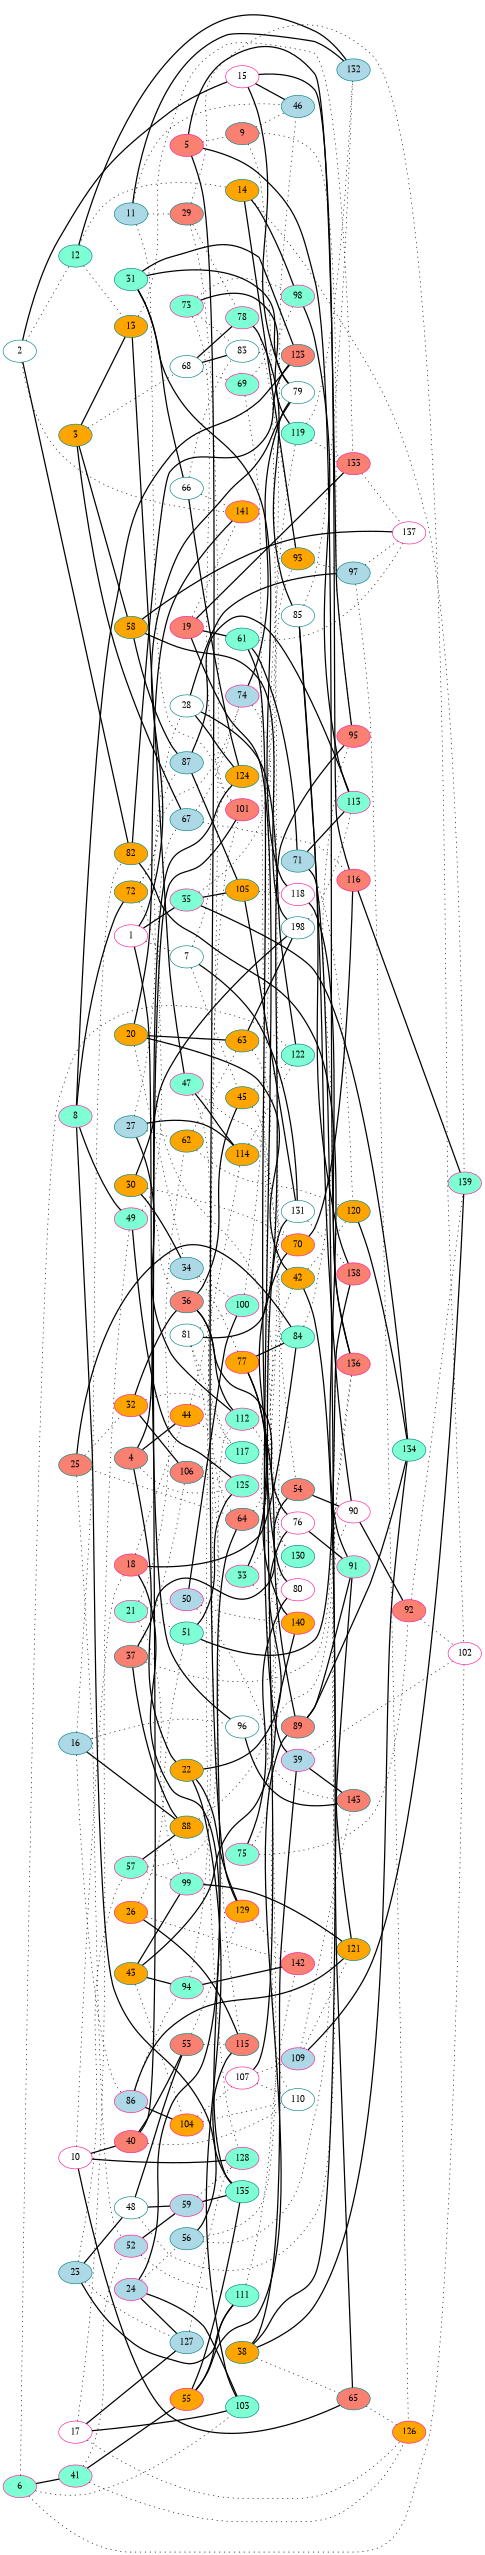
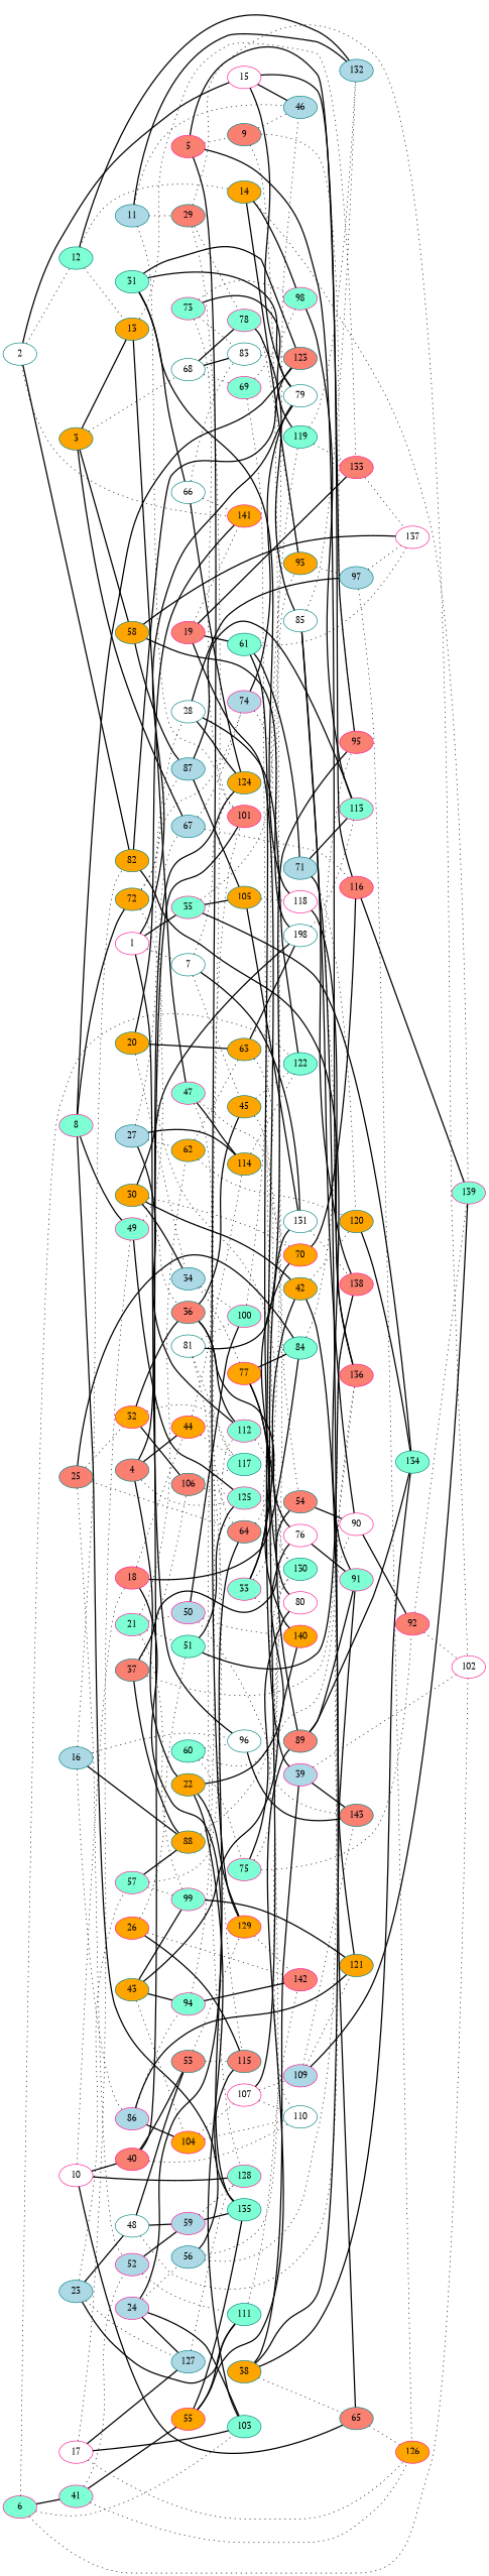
  graph {
    fontname="PT Serif"
    rankdir=LR
    node [color=teal fillcolor=aquamarine fontname="PT Serif" style=filled]
    edge [fontname="PT Serif" style=dotted]
    1 [color=deeppink fillcolor=white]
    7 [fillcolor=white]
    35 [color=deeppink]
    79 [fillcolor=white]
    96 [fillcolor=white]
    124 [fillcolor=orange]
    45 [fillcolor=orange]
    131 [fillcolor=white]
    46 [fillcolor=lightblue]
    105 [fillcolor=orange]
    134
    143 [fillcolor=salmon]
    2 [fillcolor=white]
    12
    15 [color=deeppink fillcolor=white]
    82 [fillcolor=orange]
    141 [color=deeppink fillcolor=orange]
    13 [fillcolor=orange]
    132 [fillcolor=lightblue]
    14 [fillcolor=orange]
    116 [color=deeppink fillcolor=salmon]
    123 [fillcolor=salmon]
    91 [color=deeppink]
    3 [fillcolor=orange]
    58 [fillcolor=orange]
    67 [fillcolor=lightblue]
    68 [fillcolor=white]
    47 [color=deeppink]
    133 [color=deeppink fillcolor=salmon]
    n30 [fillcolor=white label=198]
    87 [fillcolor=lightblue]
    137 [color=deeppink fillcolor=white]
    74 [color=deeppink fillcolor=lightblue]
    69 [color=deeppink]
    78 [color=deeppink]
    83 [fillcolor=white]
    4 [fillcolor=salmon]
    22 [fillcolor=orange]
    44 [color=deeppink fillcolor=orange]
    125 [color=deeppink]
    129 [color=deeppink fillcolor=orange]
    103
    76 [color=deeppink fillcolor=white]
    114 [fillcolor=orange]
    117
    5 [color=deeppink fillcolor=salmon]
    9 [fillcolor=salmon]
    95 [color=deeppink fillcolor=salmon]
    136 [color=deeppink fillcolor=salmon]
    54 [fillcolor=salmon]
    142 [color=deeppink fillcolor=salmon]
    6 [color=deeppink]
    41 [color=deeppink]
    102 [color=deeppink fillcolor=white]
    122
    126 [color=deeppink fillcolor=orange]
    52 [color=deeppink fillcolor=lightblue]
    55 [color=deeppink fillcolor=orange]
    138 [color=deeppink fillcolor=salmon]
    8 [color=deeppink]
    49 [color=deeppink]
    72 [fillcolor=orange]
    135
    80 [color=deeppink fillcolor=white]
    90 [color=deeppink fillcolor=white]
    10 [color=deeppink fillcolor=white]
    18 [color=deeppink fillcolor=salmon]
    40 [color=deeppink fillcolor=salmon]
    65 [fillcolor=salmon]
    128 [color=deeppink]
    84
    101 [color=deeppink fillcolor=salmon]
    53 [fillcolor=salmon]
    110 [fillcolor=white]
    11 [fillcolor=lightblue]
    29 [fillcolor=salmon]
    93 [fillcolor=orange]
    98 [color=deeppink]
    139 [color=deeppink]
    64 [fillcolor=salmon]
    97 [fillcolor=lightblue]
    113 [color=deeppink]
    16 [fillcolor=lightblue]
    86 [color=deeppink fillcolor=lightblue]
    88 [fillcolor=orange]
    94 [color=deeppink]
    104 [color=deeppink fillcolor=orange]
    121 [fillcolor=orange]
    130
    17 [color=deeppink fillcolor=white]
    127 [fillcolor=lightblue]
    19 [color=deeppink fillcolor=salmon]
    39 [color=deeppink fillcolor=lightblue]
    61
    71 [fillcolor=lightblue]
    20 [fillcolor=orange]
    34 [fillcolor=lightblue]
    42 [fillcolor=orange]
    63 [fillcolor=orange]
    77 [color=deeppink fillcolor=orange]
    100 [color=deeppink]
    120 [fillcolor=orange]
    70 [color=deeppink fillcolor=orange]
    21 [color=deeppink]
    50 [color=deeppink fillcolor=lightblue]
    51
    62 [fillcolor=orange]
    99 [color=deeppink]
    140 [color=deeppink fillcolor=orange]
    23 [fillcolor=lightblue]
    48 [fillcolor=white]
    57 [color=deeppink]
    111
    59 [color=deeppink fillcolor=lightblue]
    112 [color=deeppink]
    24 [color=deeppink fillcolor=lightblue]
    56 [fillcolor=lightblue]
    115 [fillcolor=salmon]
    25 [fillcolor=salmon]
    32 [color=deeppink fillcolor=orange]
    36 [fillcolor=salmon]
    106 [fillcolor=salmon]
    26 [color=deeppink fillcolor=orange]
    27 [fillcolor=lightblue]
    28 [fillcolor=white]
    85 [fillcolor=white]
    30 [fillcolor=orange]
    31
    66 [fillcolor=white]
    118 [color=deeppink fillcolor=white]
    33 [color=deeppink]
    89 [fillcolor=salmon]
    119
    37 [fillcolor=salmon]
    38 [fillcolor=orange]
    43 [fillcolor=orange]
    107 [color=deeppink fillcolor=white]
    92 [color=deeppink fillcolor=salmon]
+   60
    75 [color=deeppink]
    73 [color=deeppink]
    81 [fillcolor=white]
    109 [color=deeppink fillcolor=lightblue]
    1 -- 7
    1 -- 35 [style=bold]
    1 -- 79 [style=bold]
    1 -- 96 [style=bold]
    7 -- 124
    7 -- 45
    7 -- 131 [style=bold]
    35 -- 46
    35 -- 105 [style=bold]
    35 -- 134 [style=bold]
    96 -- 143 [style=bold]
    45 -- 76
    45 -- 122
    131 -- 138
    105 -- 131 [style=bold]
    105 -- 118
    2 -- 12
    2 -- 15 [style=bold]
    2 -- 82 [style=bold]
    2 -- 141
    12 -- 13
    12 -- 132 [style=bold]
    12 -- 14
    15 -- 79 [style=bold]
    15 -- 46 [style=bold]
    15 -- 116 [style=bold]
    82 -- 123 [style=bold]
    82 -- 91 [style=bold]
    13 -- 47 [style=bold]
    13 -- 133
    14 -- 93 [style=bold]
    14 -- 98 [style=bold]
    14 -- 139
    116 -- 139 [style=bold]
    3 -- 13 [style=bold]
    3 -- 58 [style=bold]
    3 -- 67 [style=bold]
    3 -- 68
    58 -- n30 [style=bold]
    58 -- 87 [style=bold]
    58 -- 137 [style=bold]
    67 -- 116
    67 -- 74
    68 -- 69
    68 -- 78 [style=bold]
    68 -- 83 [style=bold]
    47 -- 114 [style=bold]
    47 -- 110
    47 -- 64
    133 -- 137
    n30 -- 113
    87 -- 105 [style=bold]
    87 -- 113 [style=bold]
    74 -- 79 [style=bold]
    74 -- 118
    69 -- 98
    69 -- 130
    78 -- 93
    78 -- 85 [style=bold]
    83 -- 123
    4 -- 124 [style=bold]
    4 -- 22 [style=bold]
    4 -- 44 [style=bold]
    4 -- 125
    22 -- 129 [style=bold]
    22 -- 103 [style=bold]
    22 -- 76 [style=bold]
    44 -- 114
    44 -- 117
    129 -- 142
    76 -- 91 [style=bold]
    114 -- 122
    5 -- 129 [style=bold]
    5 -- 9
    5 -- 95 [style=bold]
    5 -- 136 [style=bold]
    9 -- 46
    9 -- 95
    9 -- 54
    54 -- 90 [style=bold]
    6 -- 103
    6 -- 41 [style=bold]
    6 -- 102
    6 -- 122
    41 -- 126
    41 -- 52
    41 -- 55 [style=bold]
    52 -- 111
    52 -- 59 [style=bold]
    55 -- 135 [style=bold]
    55 -- 111 [style=bold]
    55 -- 89 [style=bold]
    8 -- 123 [style=bold]
    8 -- 49 [style=bold]
    8 -- 72 [style=bold]
    8 -- 135 [style=bold]
    49 -- 67
    49 -- 125 [style=bold]
    72 -- 87
    72 -- 74
    72 -- 80
    90 -- 92 [style=bold]
    10 -- 18
    10 -- 40 [style=bold]
    10 -- 65 [style=bold]
    10 -- 128 [style=bold]
    18 -- 44
    18 -- 135 [style=bold]
    18 -- 84 [style=bold]
    40 -- 101 [style=bold]
    40 -- 53 [style=bold]
    40 -- 110
    65 -- 126
    84 -- 95
    53 -- 129
    53 -- 115
    11 -- 46
    11 -- 132 [style=bold]
    11 -- 101
    11 -- 29
    29 -- 78
    29 -- 102
    29 -- 128
    93 -- 97
    98 -- 113 [style=bold]
    64 -- 93
    97 -- 137
    97 -- 126
    16 -- 96
    16 -- 82
    16 -- 86
    16 -- 88 [style=bold]
    86 -- 94
    86 -- 104 [style=bold]
    86 -- 121 [style=bold]
    88 -- 130
    94 -- 142 [style=bold]
    94 -- 101
    104 -- 110
    104 -- 107
    17 -- 103 [style=bold]
    17 -- 126
    17 -- 49
    17 -- 127 [style=bold]
    127 -- 128
    19 -- 141
    19 -- 133 [style=bold]
    19 -- 39 [style=bold]
    19 -- 61 [style=bold]
    39 -- 143 [style=bold]
    39 -- 102
    61 -- 137
    61 -- 80 [style=bold]
    61 -- 71 [style=bold]
    71 -- 113 [style=bold]
    71 -- 121 [style=bold]
    71 -- 120
    20 -- 141 [style=bold]
    20 -- 34
-   20 -- 42 [style=bold]
+   30 -- 42 [style=bold]
    20 -- 63 [style=bold]
    34 -- 77
    34 -- 100
    42 -- 65 [style=bold]
    42 -- 120
    63 -- n30 [style=bold]
    63 -- 70
    77 -- 84 [style=bold]
    77 -- 140 [style=bold]
    77 -- 89 [style=bold]
    100 -- 119
    120 -- 134 [style=bold]
    70 -- 116 [style=bold]
    21 -- 50
    21 -- 51
    21 -- 62
    21 -- 99
    50 -- 143
    50 -- 100 [style=bold]
    50 -- 140
    51 -- 125 [style=bold]
    51 -- 138 [style=bold]
    62 -- 63
    62 -- 120
    99 -- 121 [style=bold]
    23 -- 127
    23 -- 48 [style=bold]
    23 -- 57
    23 -- 111 [style=bold]
    48 -- 90
    48 -- 53 [style=bold]
    48 -- 59 [style=bold]
    57 -- 88 [style=bold]
    57 -- 99
    57 -- 112
    111 -- 142
    59 -- 135 [style=bold]
    59 -- 128
    112 -- 130
    24 -- 103 [style=bold]
    24 -- 64 [style=bold]
    24 -- 127 [style=bold]
    24 -- 56
    56 -- 136
    56 -- 80
    56 -- 115 [style=bold]
    25 -- 52
    25 -- 84 [style=bold]
    25 -- 64
    25 -- 32
    32 -- 117
    32 -- 36 [style=bold]
    32 -- 106 [style=bold]
    36 -- 45 [style=bold]
    36 -- 76 [style=bold]
    36 -- 112 [style=bold]
    106 -- 125
    106 -- 117
    26 -- 142
    26 -- 51
    26 -- 115 [style=bold]
    27 -- 114 [style=bold]
    27 -- 62
    27 -- 112 [style=bold]
    27 -- 28
    28 -- 124 [style=bold]
    28 -- 122 [style=bold]
    28 -- 97 [style=bold]
    85 -- 132
    85 -- 138 [style=bold]
    85 -- 90 [style=bold]
    30 -- n30 [style=bold]
    30 -- 34 [style=bold]
    30 -- 70
    30 -- 36
    31 -- 79 [style=bold]
    31 -- 123 [style=bold]
    31 -- 66 [style=bold]
    31 -- 118 [style=bold]
    66 -- 124 [style=bold]
    66 -- 141
    66 -- 83
    118 -- 136 [style=bold]
    33 -- 54
-   33 -- 42
+   33 -- 42 [style=bold]
    33 -- 70 [style=bold]
    33 -- 140
    89 -- 134 [style=bold]
    89 -- 91 [style=bold]
    119 -- 132
    119 -- 133
    37 -- 54 [style=bold]
    37 -- 138
    37 -- 88 [style=bold]
    37 -- 106
    38 -- 134 [style=bold]
    38 -- 91 [style=bold]
    38 -- 65
    38 -- 39 [style=bold]
    43 -- 94 [style=bold]
    43 -- 104
    43 -- 99 [style=bold]
    43 -- 140 [style=bold]
    107 -- 131 [style=bold]
    107 -- 110
    107 -- 109
    92 -- 102
    92 -- 139
+   60 -- 96
+   60 -- 130
+   60 -- 75
    75 -- 136
    75 -- 80 [style=bold]
    75 -- 92
    73 -- 83
    73 -- 101
    73 -- 98
    73 -- 119 [style=bold]
    81 -- 117
    81 -- 95 [style=bold]
    81 -- 100
    81 -- 115
    109 -- 143
    109 -- 139 [style=bold]
    109 -- 121
  }
